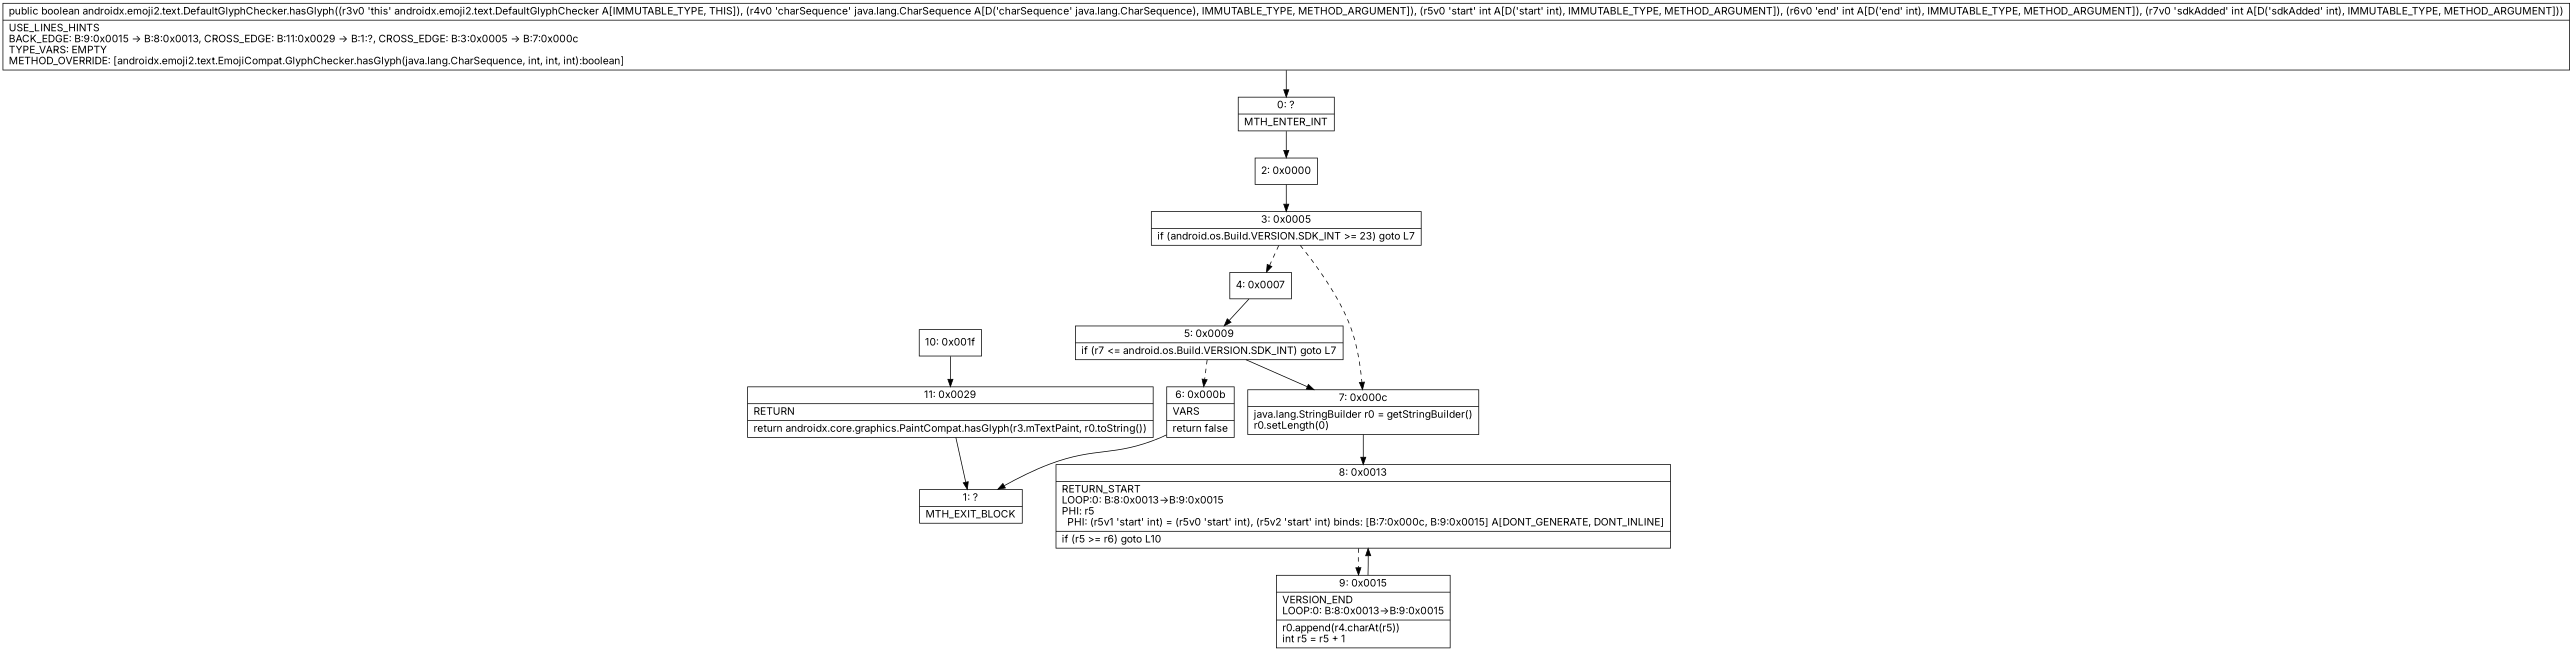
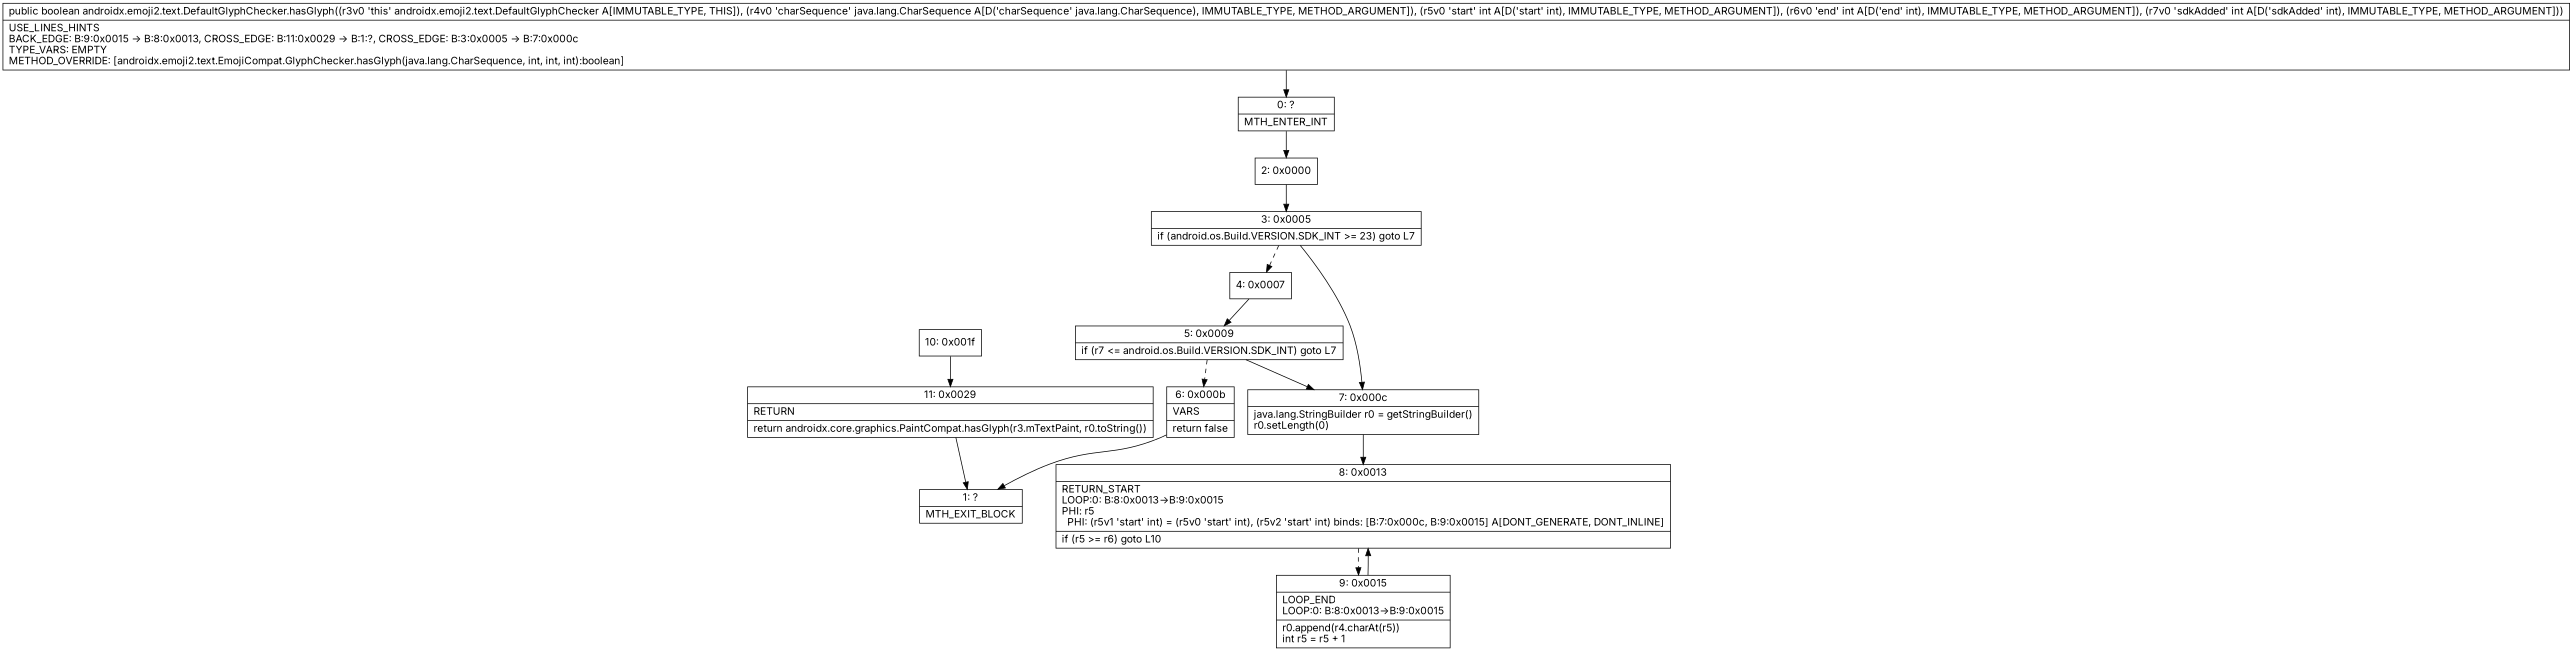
  digraph {
    fontname=Inter
    node [fontname=Inter shape=record]
    edge [fontname=Inter]
    n1 [label="{0\:\ ?|MTH_ENTER_INT\l}"]
    n2 [label="{2\:\ 0x0000}"]
    n3 [label="{3\:\ 0x0005|if (android.os.Build.VERSION.SDK_INT \>= 23) goto L7\l}"]
    n4 [label="{4\:\ 0x0007}"]
    n5 [label="{7\:\ 0x000c|java.lang.StringBuilder r0 = getStringBuilder()\lr0.setLength(0)\l}"]
    n6 [label="{5\:\ 0x0009|if (r7 \<= android.os.Build.VERSION.SDK_INT) goto L7\l}"]
    n7 [label="{8\:\ 0x0013|RETURN_START\lLOOP:0: B:8:0x0013\-\>B:9:0x0015\lPHI: r5 \l  PHI: (r5v1 'start' int) = (r5v0 'start' int), (r5v2 'start' int) binds: [B:7:0x000c, B:9:0x0015] A[DONT_GENERATE, DONT_INLINE]\l|if (r5 \>= r6) goto L10\l}"]
    n8 [label="{6\:\ 0x000b|VARS\l|return false\l}"]
    n9 [label="{1\:\ ?|MTH_EXIT_BLOCK\l}"]
-   n10 [label="{9\:\ 0x0015|VERSION_END\lLOOP:0: B:8:0x0013\-\>B:9:0x0015\l|r0.append(r4.charAt(r5))\lint r5 = r5 + 1\l}"]
+   n10 [label="{9\:\ 0x0015|LOOP_END\lLOOP:0: B:8:0x0013\-\>B:9:0x0015\l|r0.append(r4.charAt(r5))\lint r5 = r5 + 1\l}"]
    n11 [label="{10\:\ 0x001f}"]
    n12 [label="{11\:\ 0x0029|RETURN\l|return androidx.core.graphics.PaintCompat.hasGlyph(r3.mTextPaint, r0.toString())\l}"]
    n13 [label="{public boolean androidx.emoji2.text.DefaultGlyphChecker.hasGlyph((r3v0 'this' androidx.emoji2.text.DefaultGlyphChecker A[IMMUTABLE_TYPE, THIS]), (r4v0 'charSequence' java.lang.CharSequence A[D('charSequence' java.lang.CharSequence), IMMUTABLE_TYPE, METHOD_ARGUMENT]), (r5v0 'start' int A[D('start' int), IMMUTABLE_TYPE, METHOD_ARGUMENT]), (r6v0 'end' int A[D('end' int), IMMUTABLE_TYPE, METHOD_ARGUMENT]), (r7v0 'sdkAdded' int A[D('sdkAdded' int), IMMUTABLE_TYPE, METHOD_ARGUMENT]))  | USE_LINES_HINTS\lBACK_EDGE: B:9:0x0015 \-\> B:8:0x0013, CROSS_EDGE: B:11:0x0029 \-\> B:1:?, CROSS_EDGE: B:3:0x0005 \-\> B:7:0x000c\lTYPE_VARS: EMPTY\lMETHOD_OVERRIDE: [androidx.emoji2.text.EmojiCompat.GlyphChecker.hasGlyph(java.lang.CharSequence, int, int, int):boolean]\l}"]
    n1 -> n2
    n2 -> n3
    n3 -> n4 [style=dashed]
-   n3 -> n5 [style=dashed]
+   n3 -> n5
    n4 -> n6
    n5 -> n7
    n6 -> n5
    n6 -> n8 [style=dashed]
    n7 -> n10 [style=dashed]
    n8 -> n9
    n10 -> n7
    n11 -> n12
    n12 -> n9
    n13 -> n1
  }
